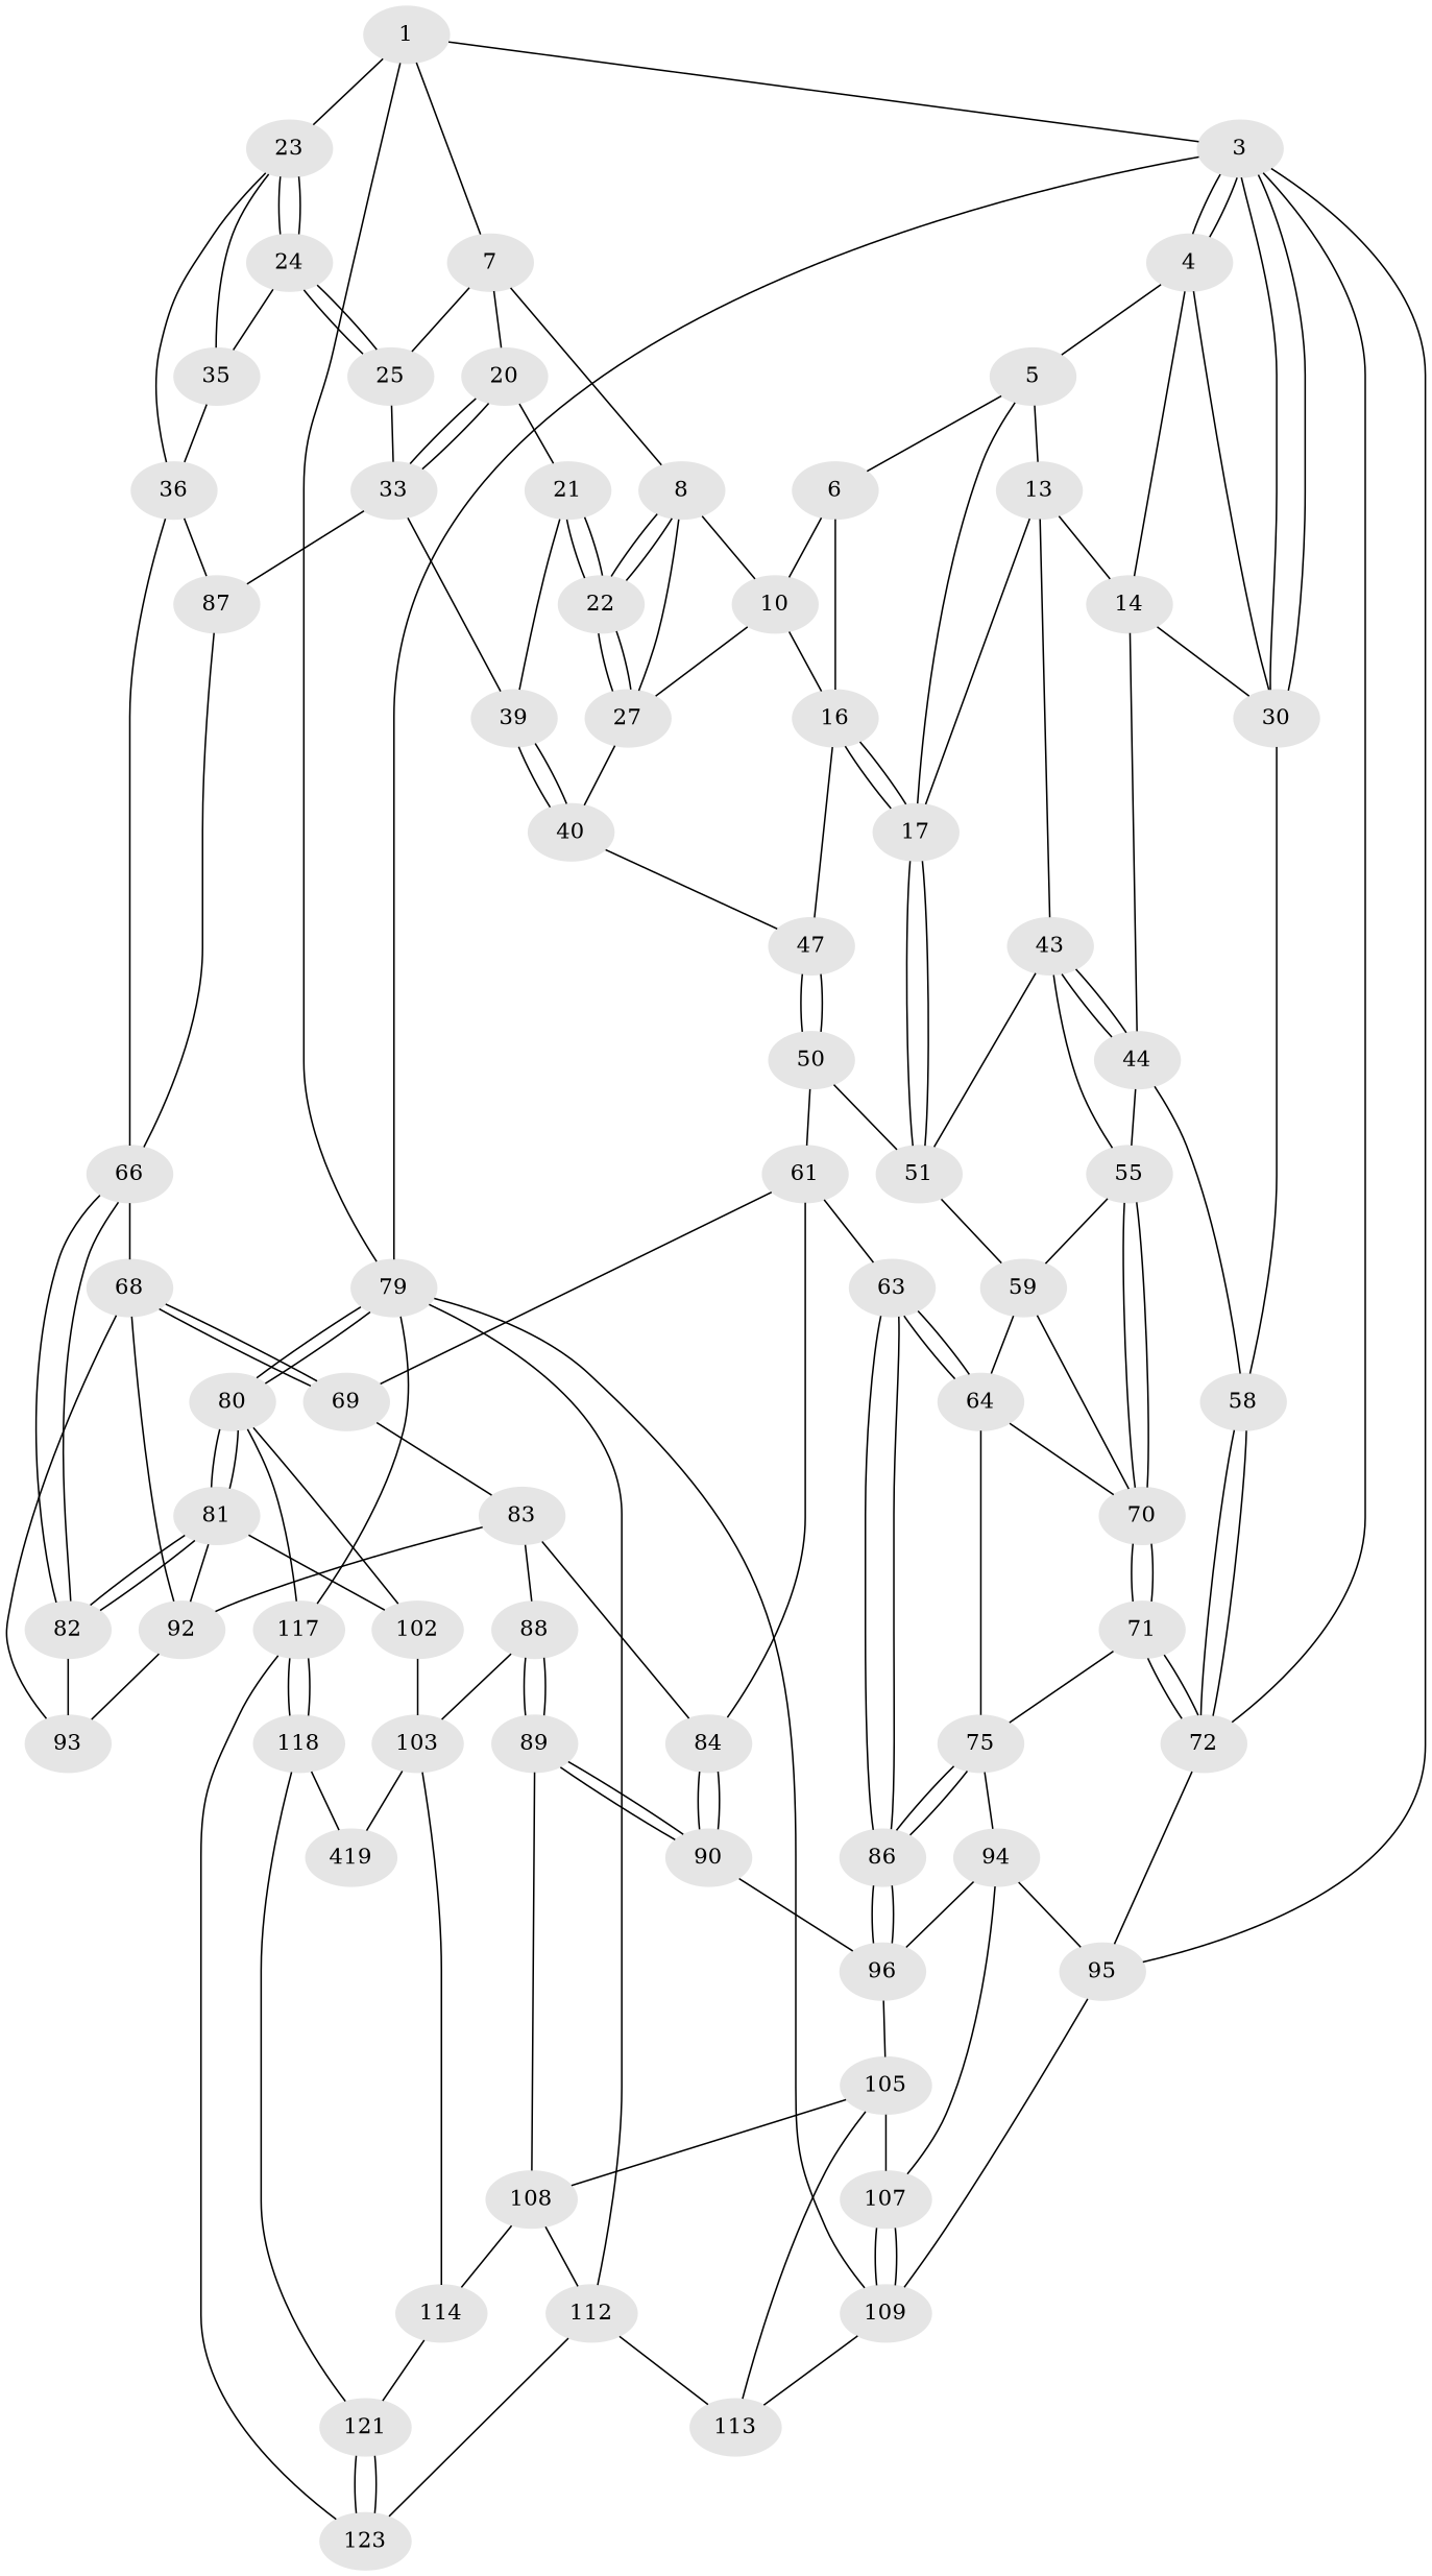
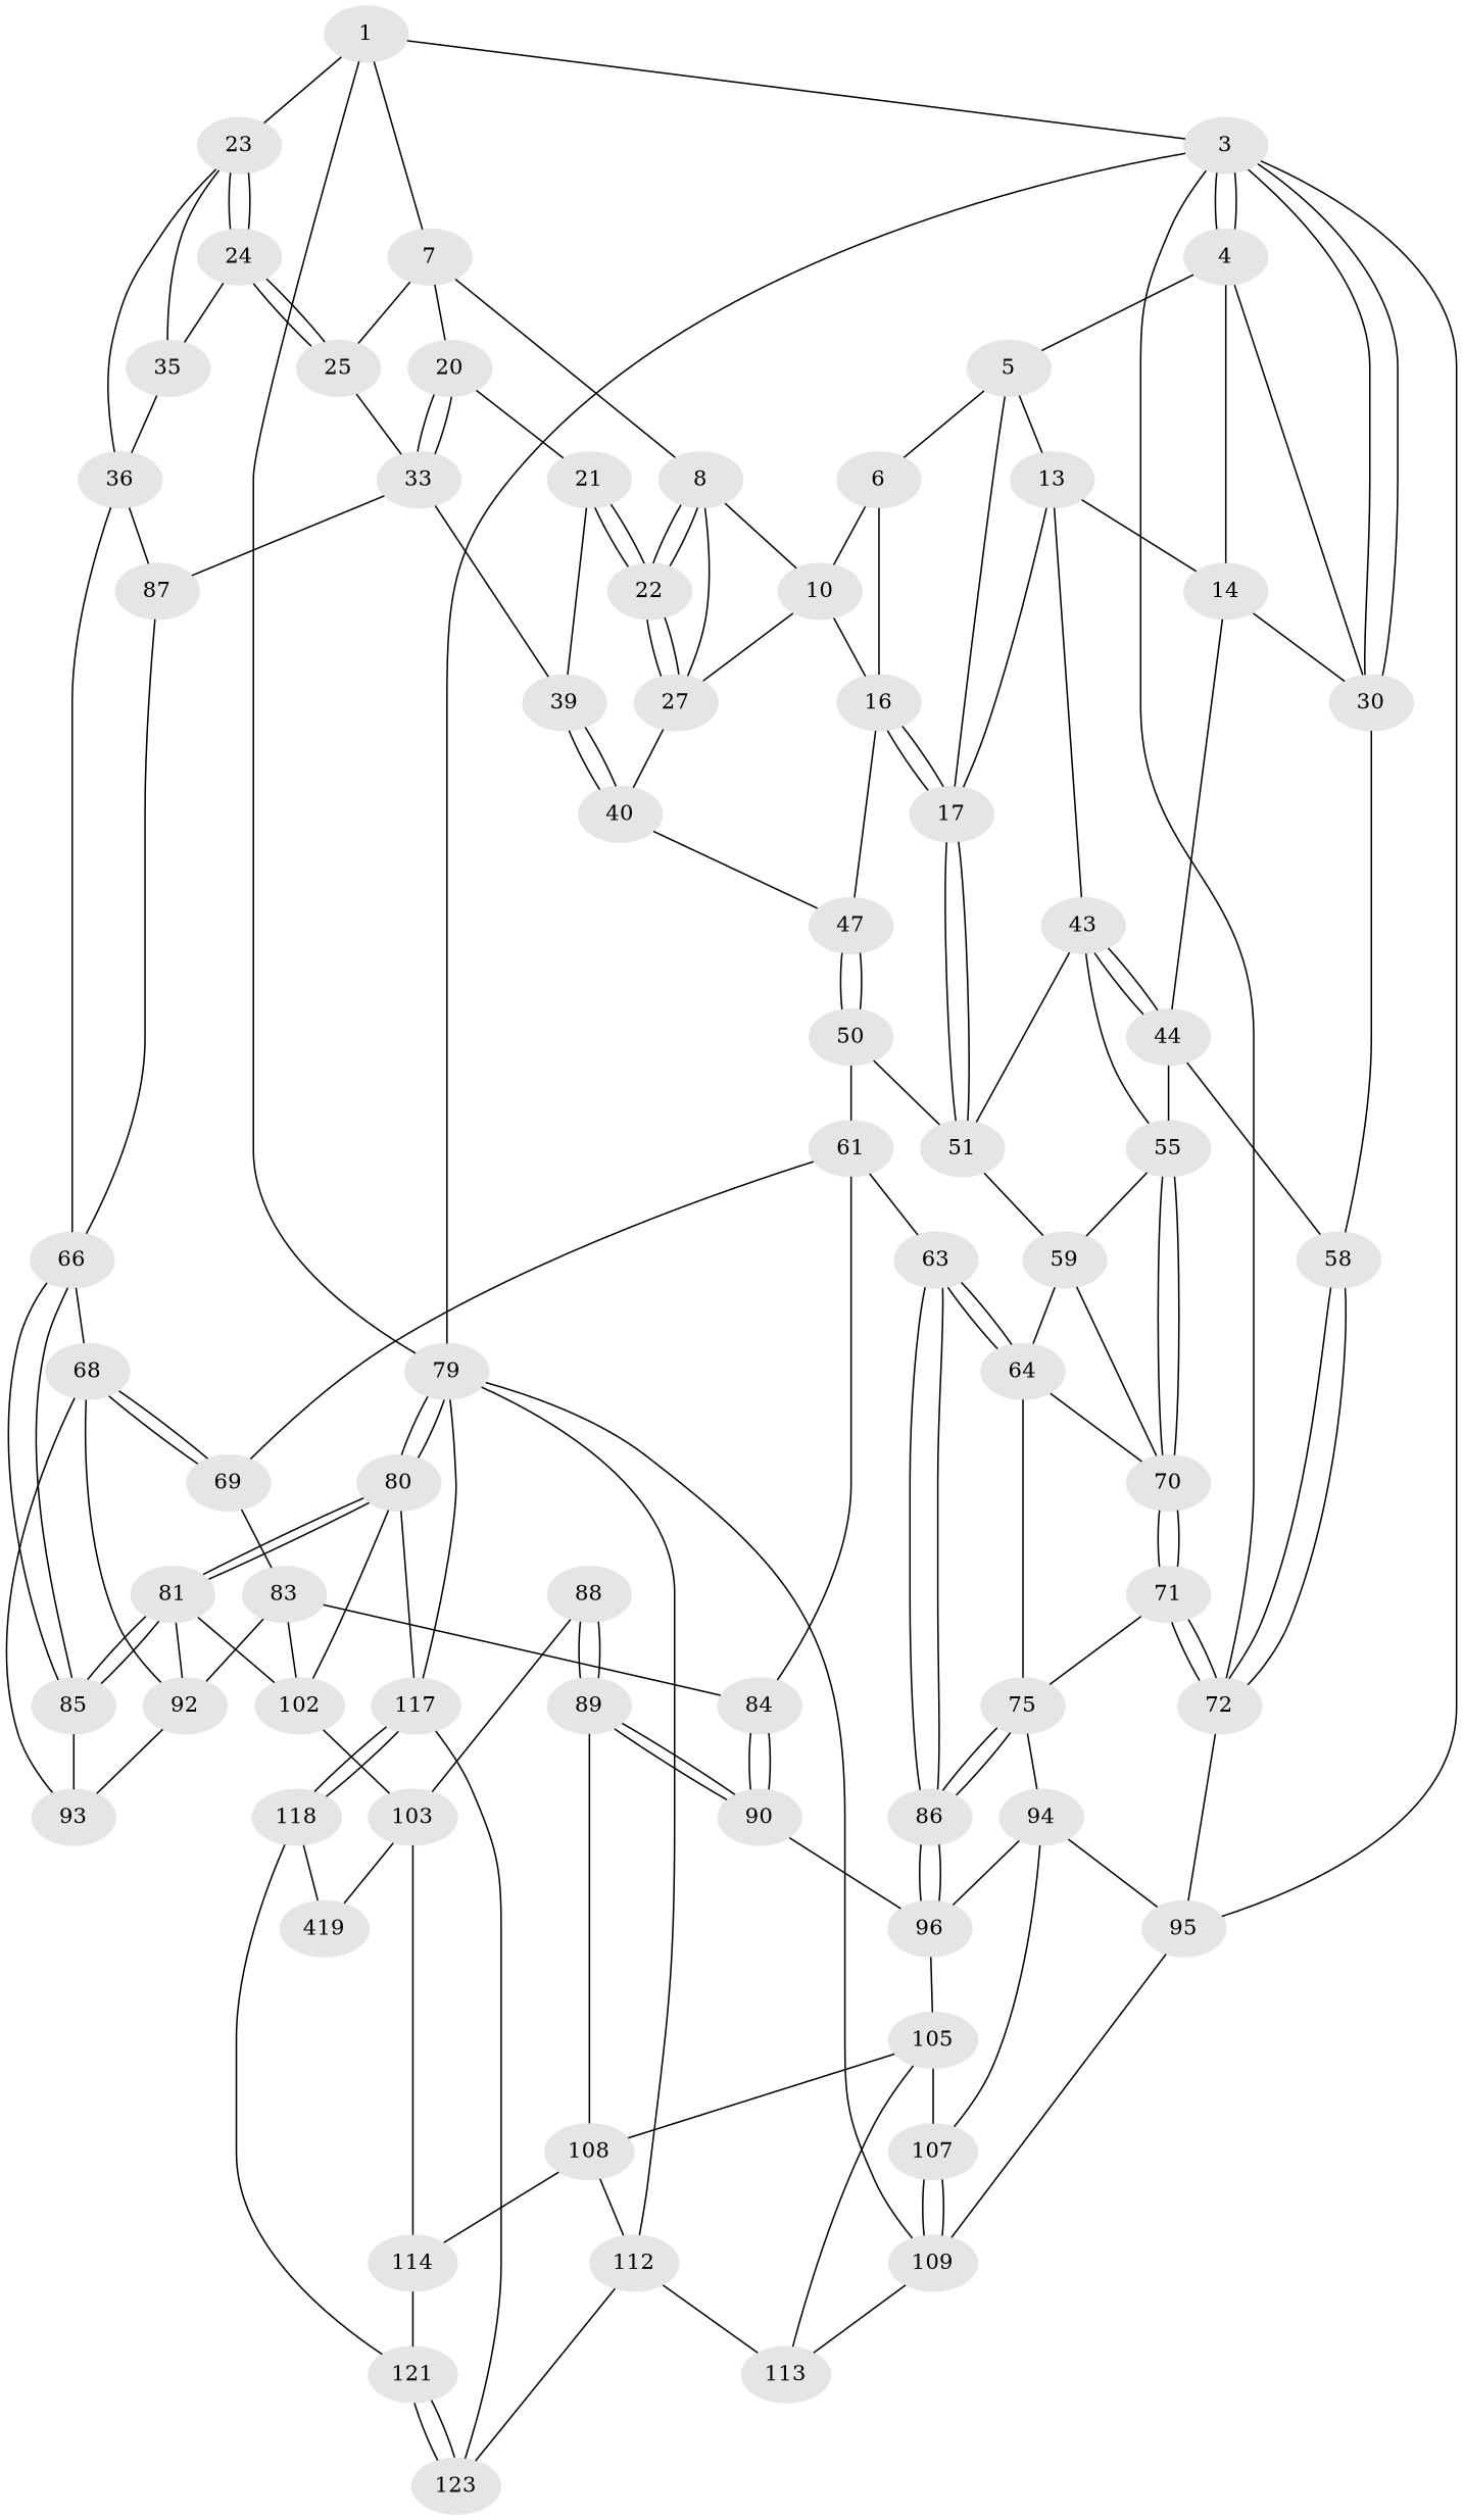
  graph {
    node [color=gray90 style=filled]
    1 [super="+2"]
    3 [super="+78"]
    7 [super="+19"]
    23 [super="+45"]
    79 [super="+124"]
    4 [super="+15"]
    30 [super="+31"]
    72 [super="+77"]
    95 [super="+110"]
    8 [super="+9"]
    20
    25 [super="+26"]
    24 [super="+34"]
    35
    36 [super="+60"]
    80 [super="+116"]
    109 [super="+115"]
    112 [super="+125"]
    117 [super="+122"]
    5 [super="+12"]
    14 [super="+41"]
    58
    6 [super="+11"]
    13 [super="+42"]
    17 [super="+18"]
    44 [super="+54"]
    10 [super="+29"]
    16 [super="+32"]
    43 [super="+53"]
    51 [super="+52"]
    27 [super="+28"]
    47
    22
    21
    33 [super="+38"]
    40 [super="+46"]
    55 [super="+56"]
    50 [super="+57"]
    59 [super="+65"]
    39
    n41 [label=87 super="+48"]
    66 [super="+67"]
    68 [super="+91"]
-   82
+   82 [label=85]
    70 [super="+73"]
    61 [super="+62"]
    63
    69
    84 [super="+85"]
    64 [super="+74"]
    71
    75 [super="+76"]
    86
    83 [super="+87"]
    90 [super="+98"]
    96 [super="+99"]
    94 [super="+97"]
    92 [super="+100"]
    93
    88
    107
    81 [super="+101"]
    102
    113
    123
    118 [super="+120"]
    103 [super="+104"]
    89
    105 [super="+106"]
    108 [super="+111"]
    114
    n72 [label=419]
    121
    1 -- 3
    1 -- 7
    1 -- 23
    1 -- 79
    3 -- 79
    3 -- 4
    3 -- 4
    3 -- 30
    3 -- 30
    3 -- 72
    3 -- 95
    7 -- 8
    7 -- 20
    7 -- 25
    23 -- 24
    23 -- 24
    23 -- 35
    23 -- 36
    79 -- 80
    79 -- 80
    79 -- 109
    79 -- 112
    79 -- 117
    4 -- 30
    4 -- 5
    4 -- 14
    30 -- 58
    72 -- 95
    95 -- 109
    8 -- 10
    8 -- 27
    8 -- 22
    8 -- 22
    20 -- 21
    20 -- 33
    20 -- 33
    25 -- 33
    24 -- 25 [weight=2]
    24 -- 25
    24 -- 35
    35 -- 36
    36 -- n41
    36 -- 66
    80 -- 117
    80 -- 81
    80 -- 81
    80 -- 102
    109 -- 113
    112 -- 113
    112 -- 123
    117 -- 123
    117 -- 118
    117 -- 118
    5 -- 6
    5 -- 13
    5 -- 17
    14 -- 30
    14 -- 44
    58 -- 72
    58 -- 72
    6 -- 10
    6 -- 16
    13 -- 14
    13 -- 17
    13 -- 43
    17 -- 51
    17 -- 51
    44 -- 58
    44 -- 55
    10 -- 16
    10 -- 27
    16 -- 17
    16 -- 17
    16 -- 47
    43 -- 44
    43 -- 44
    43 -- 51
    43 -- 55
    51 -- 59
    27 -- 40
    47 -- 50
    47 -- 50
    22 -- 27
    22 -- 27
    21 -- 22
    21 -- 22
    21 -- 39
    33 -- 39
    33 -- n41
    40 -- 47
    55 -- 59
    55 -- 70
    55 -- 70
    50 -- 51
    50 -- 61
    59 -- 70
    59 -- 64
    39 -- 40
    39 -- 40
    n41 -- 66
    66 -- 68
    66 -- 82
    66 -- 82
    68 -- 69
    68 -- 69
    68 -- 92
    68 -- 93
    82 -- 93
    70 -- 71
    70 -- 71
    61 -- 63
    61 -- 69
    61 -- 84
    63 -- 64
    63 -- 64
    63 -- 86
    63 -- 86
    69 -- 83
    84 -- 90 [weight=2]
    84 -- 90
    64 -- 70
    64 -- 75
    71 -- 72
    71 -- 72
    71 -- 75
    75 -- 86
    75 -- 86
    75 -- 94
    86 -- 96
    86 -- 96
    83 -- 84
    83 -- 92
-   83 -- 88
+   83 -- 102
    90 -- 96
    96 -- 105
    94 -- 95
    94 -- 96
    94 -- 107
    92 -- 93
    88 -- 103
    88 -- 89
    88 -- 89
    107 -- 109
    107 -- 109
    81 -- 82
    81 -- 82
    81 -- 92
    81 -- 102
    102 -- 103
    118 -- n72 [weight=2]
    118 -- 121
    103 -- 114
    103 -- n72
    89 -- 90
    89 -- 90
    89 -- 108
    105 -- 107
    105 -- 113
    105 -- 108
    108 -- 112
    108 -- 114
    114 -- 121
    121 -- 123
    121 -- 123
  }
